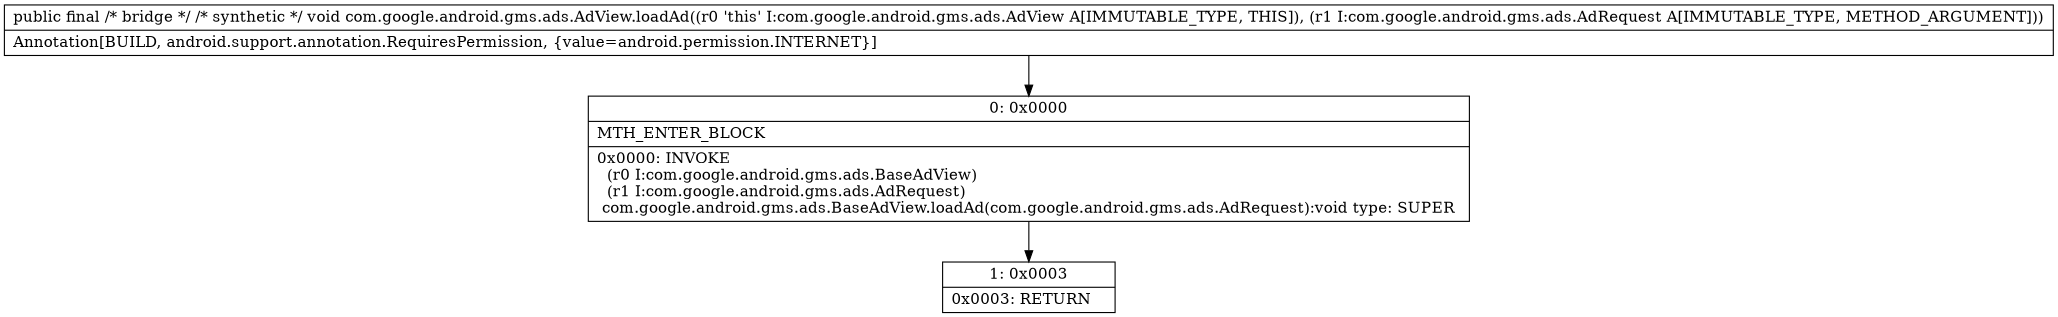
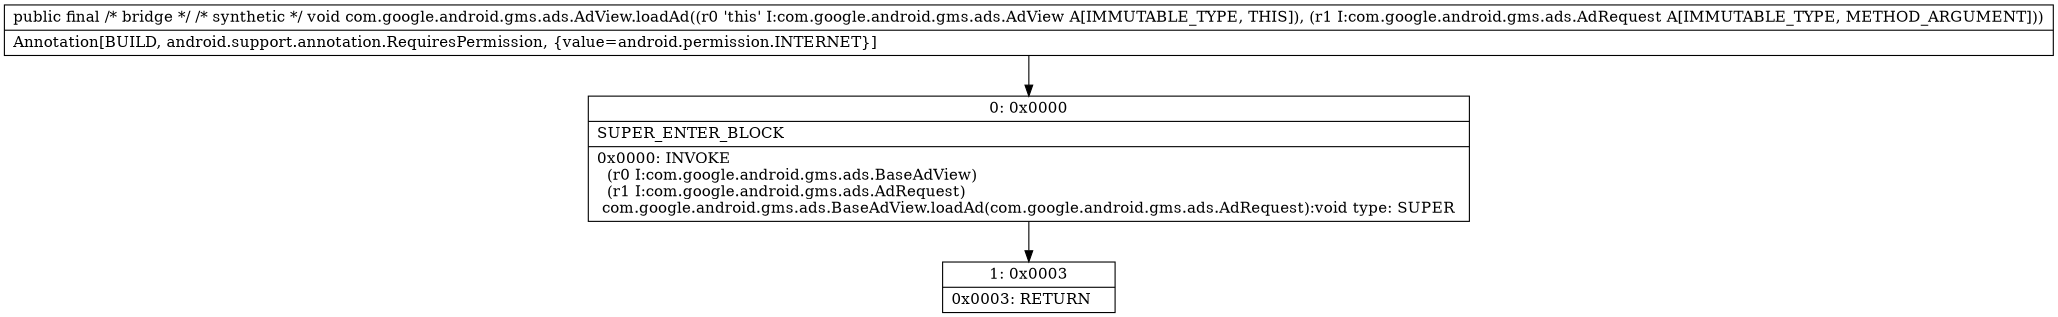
  digraph {
    node [shape=record]
-   n1 [label="{0\:\ 0x0000|MTH_ENTER_BLOCK\l|0x0000: INVOKE  \l  (r0 I:com.google.android.gms.ads.BaseAdView)\l  (r1 I:com.google.android.gms.ads.AdRequest)\l com.google.android.gms.ads.BaseAdView.loadAd(com.google.android.gms.ads.AdRequest):void type: SUPER \l}"]
+   n1 [label="{0\:\ 0x0000|SUPER_ENTER_BLOCK\l|0x0000: INVOKE  \l  (r0 I:com.google.android.gms.ads.BaseAdView)\l  (r1 I:com.google.android.gms.ads.AdRequest)\l com.google.android.gms.ads.BaseAdView.loadAd(com.google.android.gms.ads.AdRequest):void type: SUPER \l}"]
    n2 [label="{1\:\ 0x0003|0x0003: RETURN   \l}"]
    n3 [label="{public final \/* bridge *\/ \/* synthetic *\/ void com.google.android.gms.ads.AdView.loadAd((r0 'this' I:com.google.android.gms.ads.AdView A[IMMUTABLE_TYPE, THIS]), (r1 I:com.google.android.gms.ads.AdRequest A[IMMUTABLE_TYPE, METHOD_ARGUMENT]))  | Annotation[BUILD, android.support.annotation.RequiresPermission, \{value=android.permission.INTERNET\}]\l}"]
    n1 -> n2
    n3 -> n1
  }
